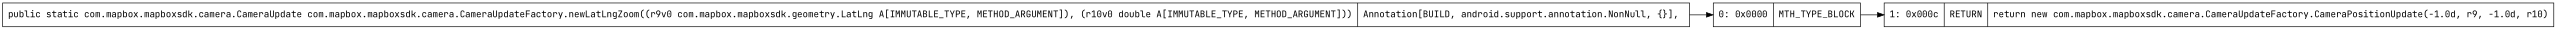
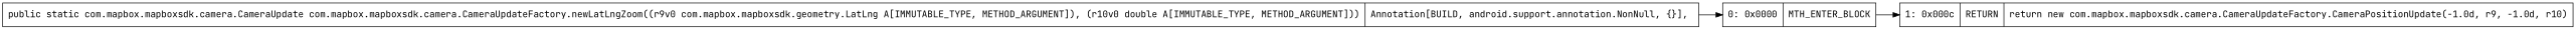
  digraph {
    rankdir=LR
    fontname="JetBrains Mono"
    node [shape=record fontname="JetBrains Mono"]
    edge [fontname="JetBrains Mono"]
-   n1 [label="{0\:\ 0x0000|MTH_TYPE_BLOCK\l}"]
+   n1 [label="{0\:\ 0x0000|MTH_ENTER_BLOCK\l}"]
    n2 [label="{1\:\ 0x000c|RETURN\l|return new com.mapbox.mapboxsdk.camera.CameraUpdateFactory.CameraPositionUpdate(\-1.0d, r9, \-1.0d, r10)\l}"]
    n3 [label="{public static com.mapbox.mapboxsdk.camera.CameraUpdate com.mapbox.mapboxsdk.camera.CameraUpdateFactory.newLatLngZoom((r9v0 com.mapbox.mapboxsdk.geometry.LatLng A[IMMUTABLE_TYPE, METHOD_ARGUMENT]), (r10v0 double A[IMMUTABLE_TYPE, METHOD_ARGUMENT]))  | Annotation[BUILD, android.support.annotation.NonNull, \{\}], \l}"]
    n1 -> n2
    n3 -> n1
  }
